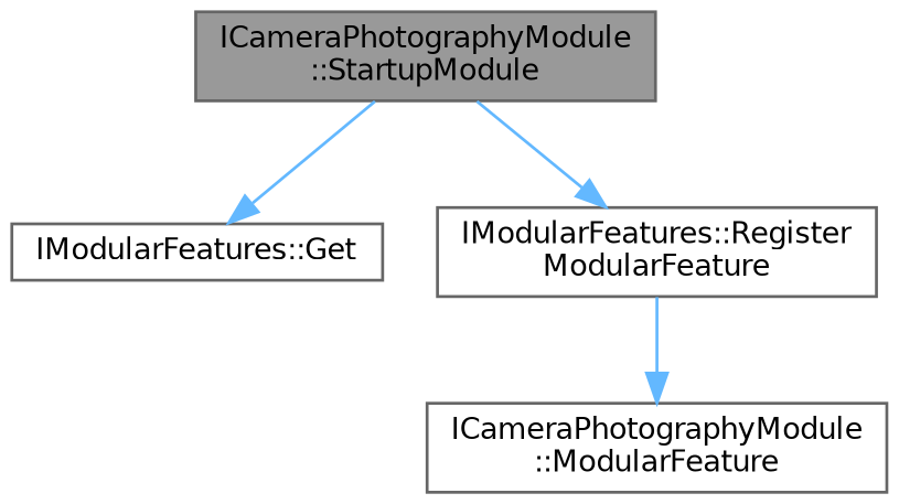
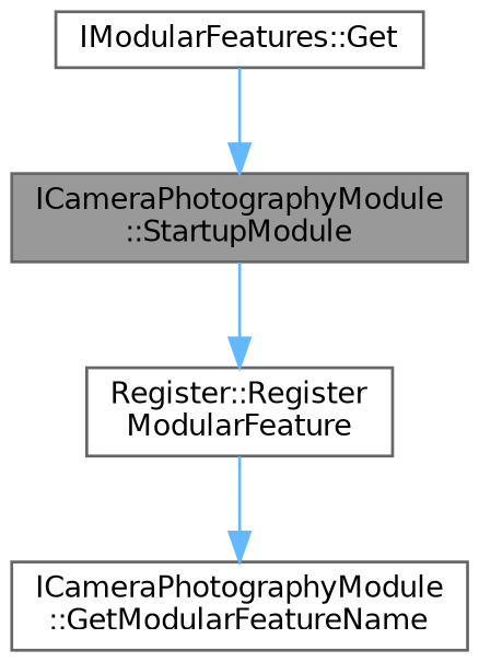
  digraph {
    rankdir=TB
    node [color=grey40 fillcolor=white fontname=Helvetica fontsize=10 shape=box style=filled]
    edge [color=steelblue1 fontname=Helvetica fontsize=10 labelfontname=Helvetica labelfontsize=10 style=solid]
    n1 [color=gray40 fillcolor=grey60 fontcolor=black height=0.2 label="ICameraPhotographyModule\l::StartupModule" width=0.4]
    n2 [height=0.2 label="IModularFeatures::Get" width=0.4]
-   n3 [height=0.2 label="IModularFeatures::Register\lModularFeature" width=0.4]
-   n4 [height=0.2 label="ICameraPhotographyModule\l::ModularFeature" width=0.4]
-   n1 -> n2
+   n3 [height=0.2 label="Register::Register\lModularFeature" width=0.4]
+   n4 [height=0.2 label="ICameraPhotographyModule\l::GetModularFeatureName" width=0.4]
+   n2 -> n1
    n1 -> n3
    n3 -> n4
  }
